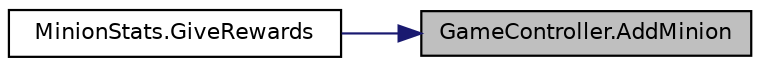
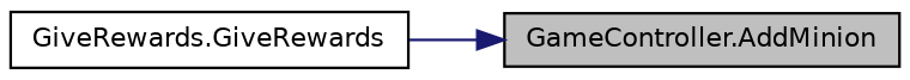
  digraph {
    rankdir=RL
    node [color=black fontname=Helvetica fontsize=10 shape=record style=filled]
    n1 [fillcolor=grey75 fontcolor=black height=0.2 label="GameController.AddMinion" width=0.4]
-   n2 [fillcolor=white height=0.2 label="MinionStats.GiveRewards" width=0.4]
+   n2 [fillcolor=white height=0.2 label="GiveRewards.GiveRewards" width=0.4]
    n1 -> n2 [color=midnightblue dir=back fontname=Helvetica fontsize=10 labelfontname=Helvetica labelfontsize=10 style=solid]
  }
